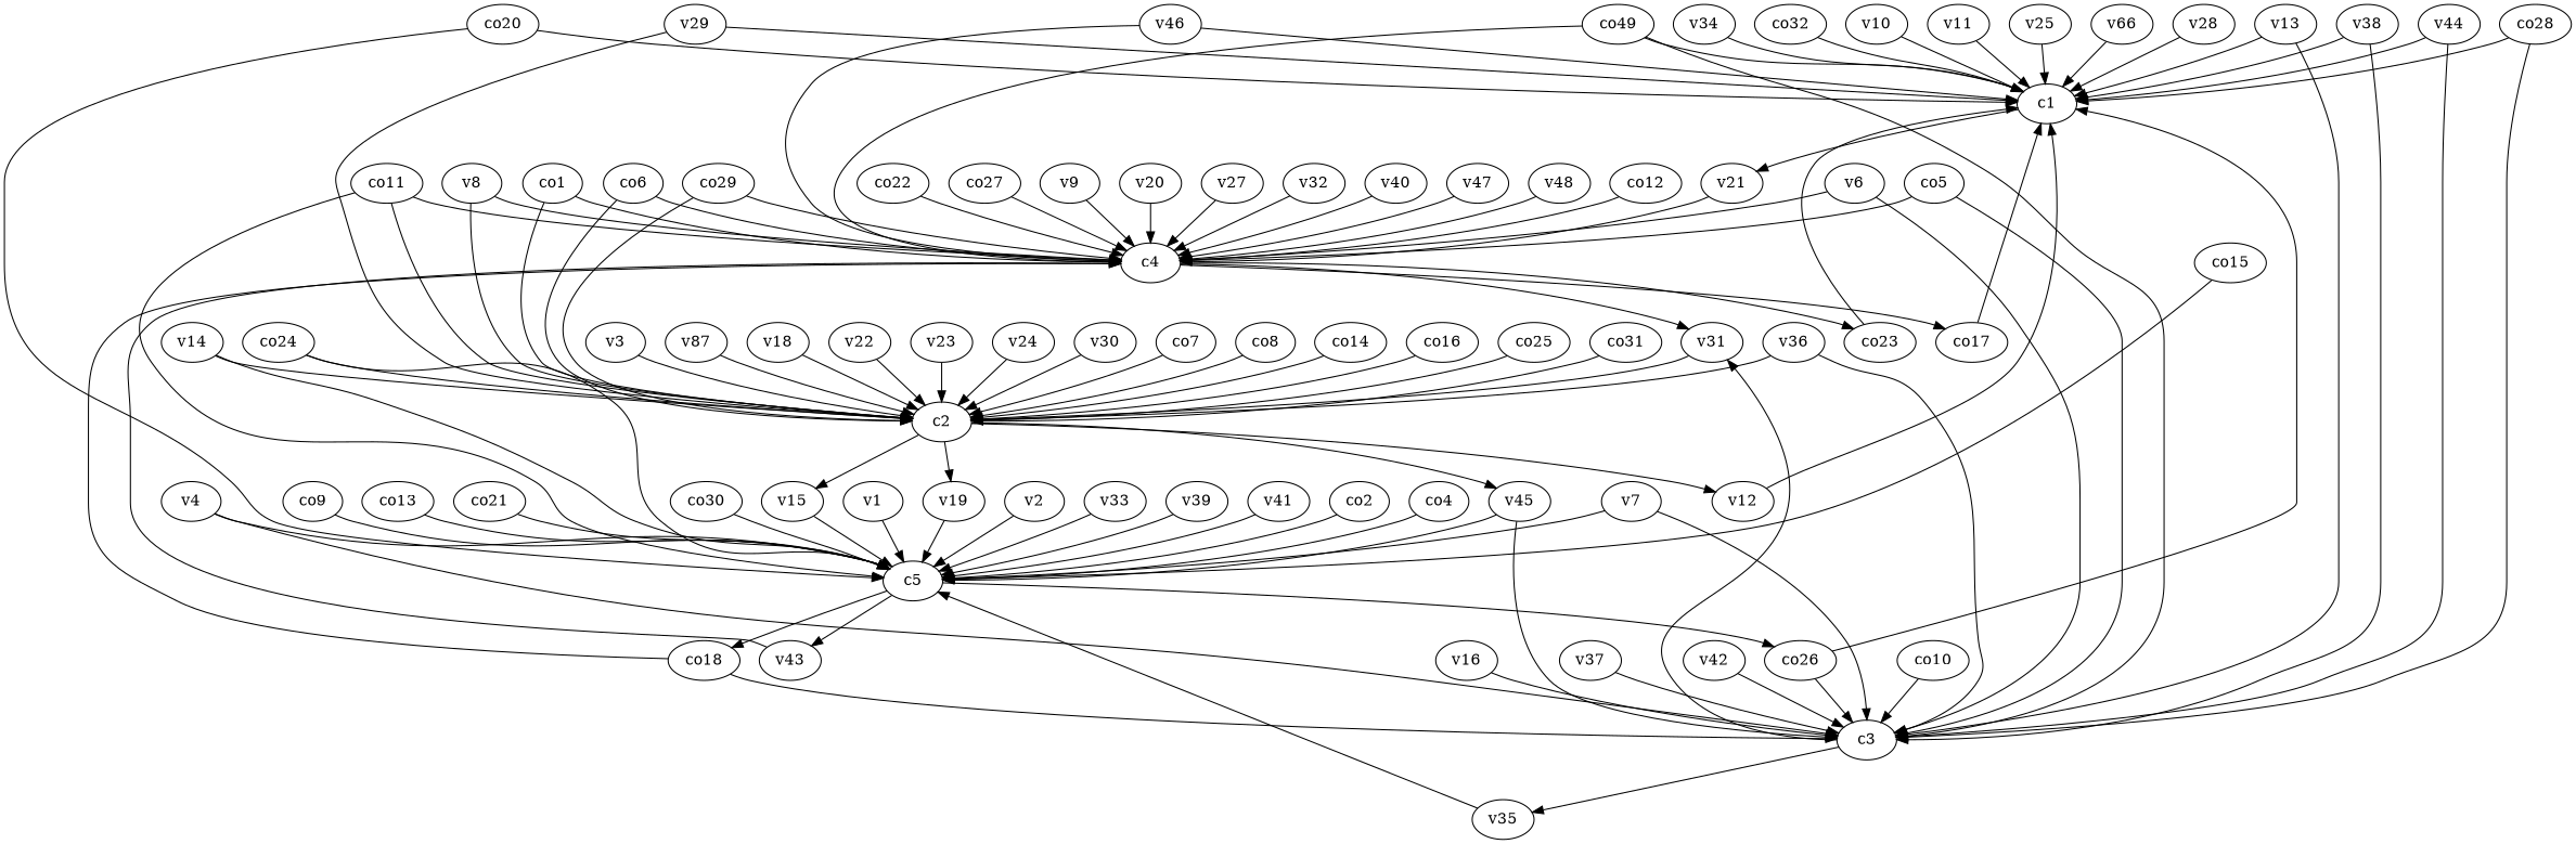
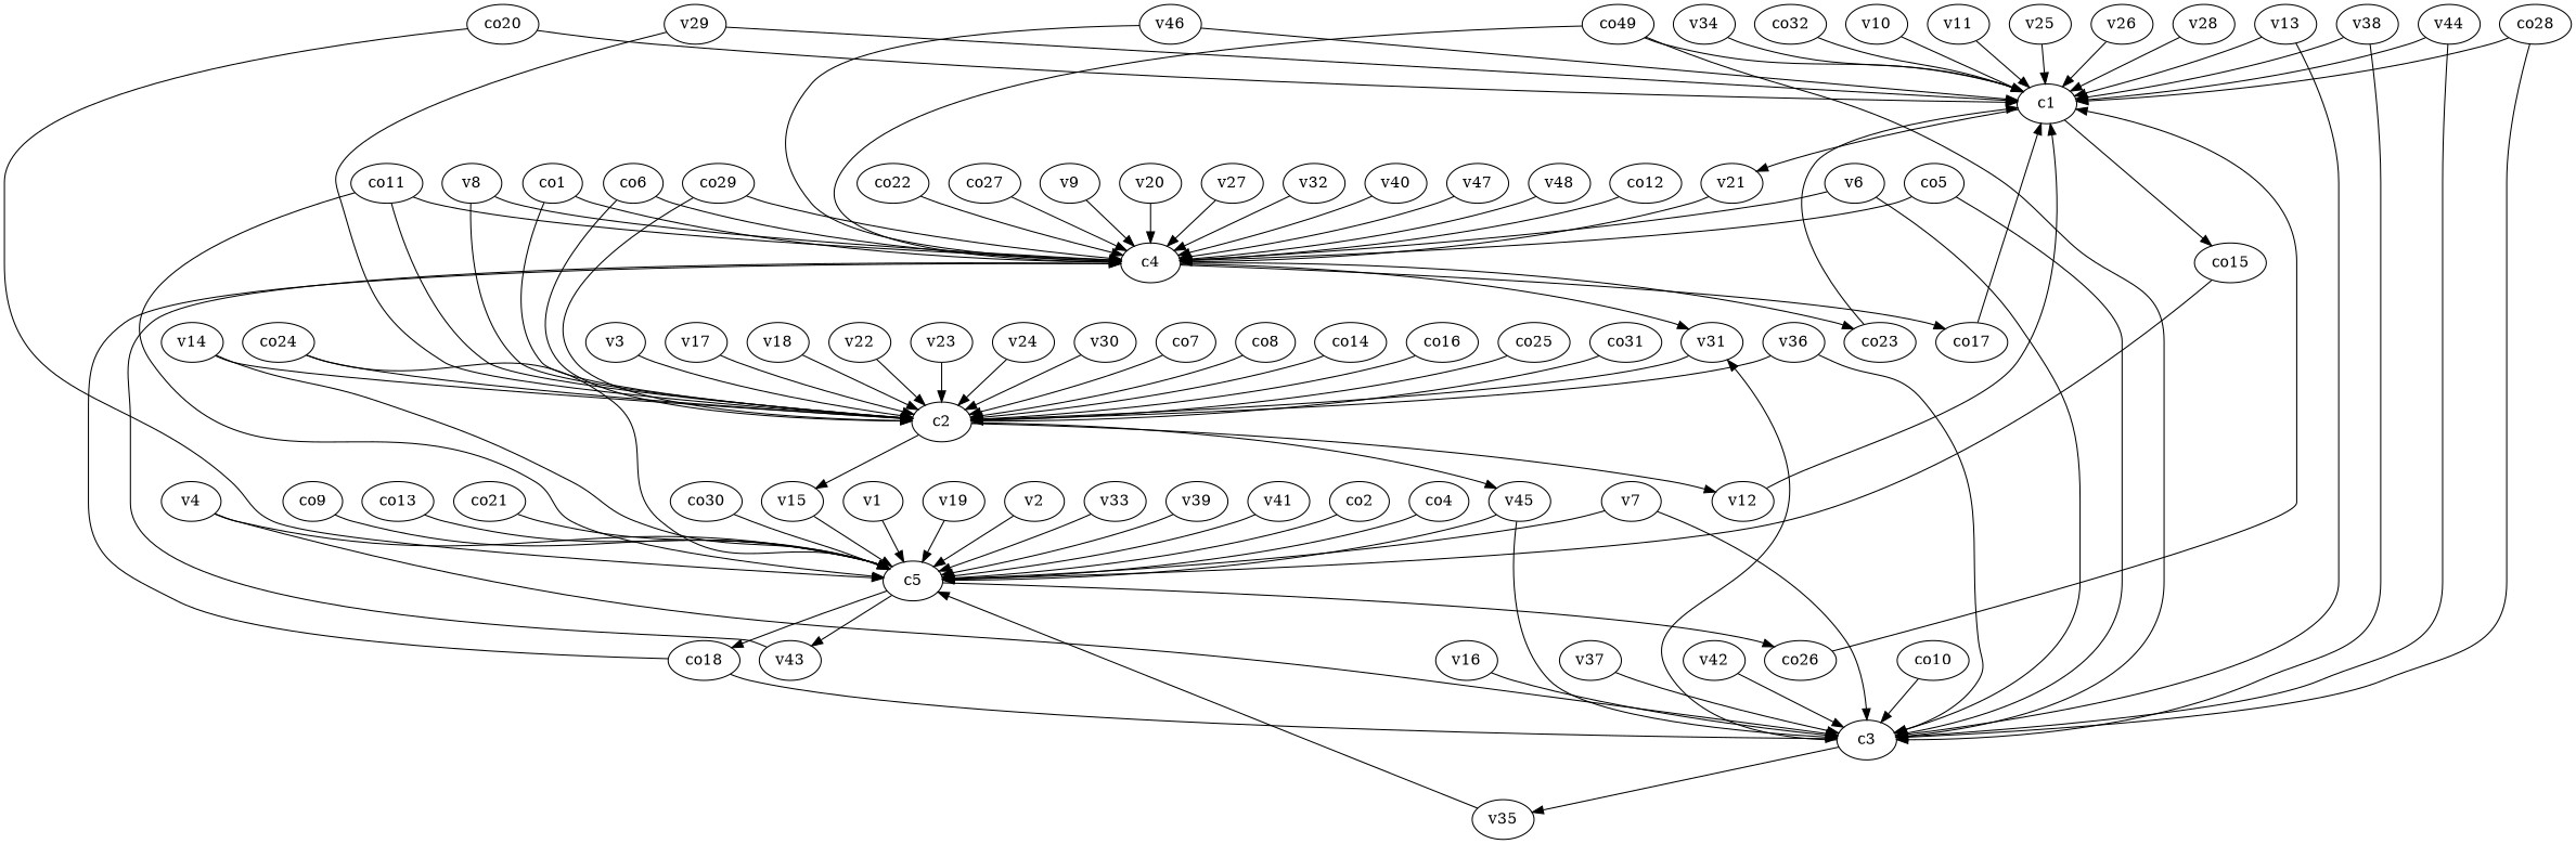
  strict digraph {
    edge [weight=1]
    c1
    v21
    co15
    c4
    c5
    c2
    v12
    v15
    v19
    v45
    c3
    v31
    v35
    co17
    co23
    v43
    co18
    co26
    v1
    v2
    v3
    v4
    v6
    v7
    v8
    v9
    v10
    v11
    v13
    v14
    v16
-   v17 [label=v87]
+   v17
    v18
    v20
    v22
    v23
    v24
    v25
-   v26 [label=v66]
+   v26
    v27
    v28
    v29
    v30
    v32
    v33
    v34
    v36
    v37
    v38
    v39
    v40
    v41
    v42
    v44
    v46
    v47
    v48
    co1
    co2
    co4
    co5
    co6
    co7
    co8
    co9
    co10
    co11
    co12
    co13
    co14
    co16
    n72 [label=co49]
    co20
    co21
    co22
    co24
    co25
    co27
    co28
    co29
    co30
    co31
    co32
    c1 -> v21
+   c1 -> co15
    v21 -> c4
    co15 -> c5
    c4 -> v31
    c4 -> co17
    c4 -> co23
    c5 -> v43
    c5 -> co18
    c5 -> co26
    c2 -> v12
    c2 -> v15
-   c2 -> v19
    c2 -> v45
    v12 -> c1
    v15 -> c5
    v19 -> c5
    v45 -> c5
    v45 -> c3
    c3 -> v31
    c3 -> v35
    v31 -> c2
    v35 -> c5
    co17 -> c1
    co23 -> c1
    v43 -> c4
    co18 -> c4
    co18 -> c3
    co26 -> c1
-   co26 -> c3
    v1 -> c5
    v2 -> c5
    v3 -> c2
    v4 -> c5
    v4 -> c3
    v6 -> c4
    v6 -> c3
    v7 -> c5
    v7 -> c3
    v8 -> c4
    v8 -> c2
    v9 -> c4
    v10 -> c1
    v11 -> c1
    v13 -> c1
    v13 -> c3
    v14 -> c5
    v14 -> c2
    v16 -> c3
    v17 -> c2
    v18 -> c2
    v20 -> c4
    v22 -> c2
    v23 -> c2
    v24 -> c2
    v25 -> c1
    v26 -> c1
    v27 -> c4
    v28 -> c1
    v29 -> c1
    v29 -> c2
    v30 -> c2
    v32 -> c4
    v33 -> c5
    v34 -> c1
    v36 -> c2
    v36 -> c3
    v37 -> c3
    v38 -> c1
    v38 -> c3
    v39 -> c5
    v40 -> c4
    v41 -> c5
    v42 -> c3
    v44 -> c1
    v44 -> c3
    v46 -> c1
    v46 -> c4
    v47 -> c4
    v48 -> c4
    co1 -> c4
    co1 -> c2
    co2 -> c5
    co4 -> c5
    co5 -> c4
    co5 -> c3
    co6 -> c4
    co6 -> c2
    co7 -> c2
    co8 -> c2
    co9 -> c5
    co10 -> c3
    co11 -> c4
    co11 -> c5
    co11 -> c2
    co12 -> c4
    co13 -> c5
    co14 -> c2
    co16 -> c2
    n72 -> c1
    n72 -> c4
    n72 -> c3
    co20 -> c1
    co20 -> c5
    co21 -> c5
    co22 -> c4
    co24 -> c5
    co24 -> c2
    co25 -> c2
    co27 -> c4
    co28 -> c1
    co28 -> c3
    co29 -> c4
    co29 -> c2
    co30 -> c5
    co31 -> c2
    co32 -> c1
  }
